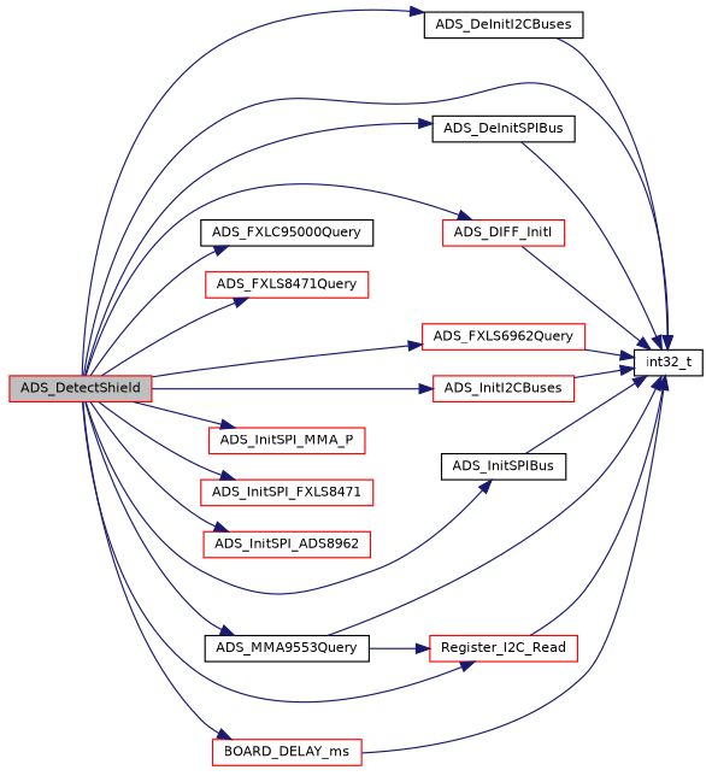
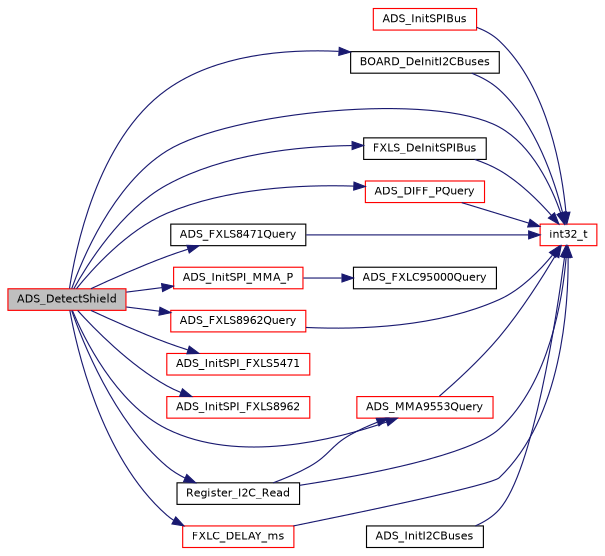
  digraph {
    fontname="DejaVu Sans"
    rankdir=LR
    node [color=red fillcolor=white fontname="DejaVu Sans" fontsize=10 shape=record style=filled]
    edge [color=midnightblue fontname="DejaVu Sans" fontsize=10 labelfontname=Helvetica labelfontsize=10 style=solid]
    n1 [fillcolor=grey75 fontcolor=black height=0.2 label=ADS_DetectShield width=0.4]
-   n2 [color=black height=0.2 label=ADS_DeInitI2CBuses width=0.4]
-   n3 [color=black height=0.2 label=int32_t width=0.4]
-   n4 [color=black height=0.2 label=ADS_DeInitSPIBus width=0.4]
-   n5 [height=0.2 label=ADS_DIFF_InitI width=0.4]
+   n2 [color=black height=0.2 label=BOARD_DeInitI2CBuses width=0.4]
+   n3 [height=0.2 label=int32_t width=0.4]
+   n4 [color=black height=0.2 label=FXLS_DeInitSPIBus width=0.4]
+   n5 [height=0.2 label=ADS_DIFF_PQuery width=0.4]
    n6 [color=black height=0.2 label=ADS_FXLC95000Query width=0.4]
-   n7 [height=0.2 label=ADS_FXLS8471Query width=0.4]
-   n8 [height=0.2 label=ADS_FXLS6962Query width=0.4]
-   n9 [height=0.2 label=ADS_InitI2CBuses width=0.4]
+   n7 [color=black height=0.2 label=ADS_FXLS8471Query width=0.4]
+   n8 [height=0.2 label=ADS_FXLS8962Query width=0.4]
+   n9 [color=black height=0.2 label=ADS_InitI2CBuses width=0.4]
    n10 [height=0.2 label=ADS_InitSPI_MMA_P width=0.4]
-   n11 [height=0.2 label=ADS_InitSPI_FXLS8471 width=0.4]
-   n12 [height=0.2 label=ADS_InitSPI_ADS8962 width=0.4]
-   n13 [color=black height=0.2 label=ADS_InitSPIBus width=0.4]
-   n14 [color=black height=0.2 label=ADS_MMA9553Query width=0.4]
-   n15 [height=0.2 label=BOARD_DELAY_ms width=0.4]
-   n16 [height=0.2 label=Register_I2C_Read width=0.4]
+   n11 [height=0.2 label=ADS_InitSPI_FXLS5471 width=0.4]
+   n12 [height=0.2 label=ADS_InitSPI_FXLS8962 width=0.4]
+   n13 [height=0.2 label=ADS_InitSPIBus width=0.4]
+   n14 [height=0.2 label=ADS_MMA9553Query width=0.4]
+   n15 [height=0.2 label=FXLC_DELAY_ms width=0.4]
+   n16 [color=black height=0.2 label=Register_I2C_Read width=0.4]
    n1 -> n2
    n1 -> n3
    n1 -> n4
    n1 -> n5
-   n1 -> n6
+   n10 -> n6
    n1 -> n7
    n1 -> n8
-   n1 -> n9
    n1 -> n10
    n1 -> n11
    n1 -> n12
-   n1 -> n13
    n1 -> n14
    n1 -> n15
    n1 -> n16
    n2 -> n3
    n4 -> n3
    n5 -> n3
+   n7 -> n3
    n8 -> n3
    n9 -> n3
    n13 -> n3
    n14 -> n3
-   n14 -> n16
+   n16 -> n14
    n15 -> n3
    n16 -> n3
  }
